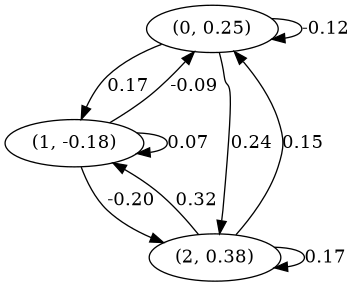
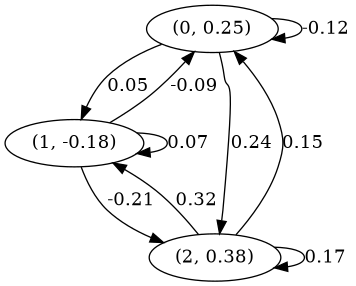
  digraph {
    n1 [label="(0, 0.25)"]
    n2 [label="(1, -0.18)"]
    n3 [label="(2, 0.38)"]
    n1 -> n1 [label=-0.12]
-   n1 -> n2 [label=0.17]
+   n1 -> n2 [label=0.05]
    n1 -> n3 [label=0.24]
    n2 -> n1 [label=-0.09]
    n2 -> n2 [label=0.07]
-   n2 -> n3 [label=-0.20]
+   n2 -> n3 [label=-0.21]
    n3 -> n1 [label=0.15]
    n3 -> n2 [label=0.32]
    n3 -> n3 [label=0.17]
  }
